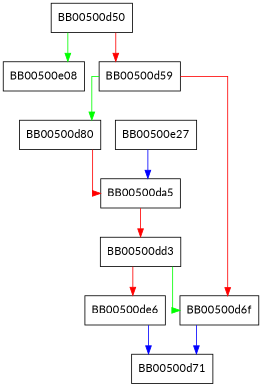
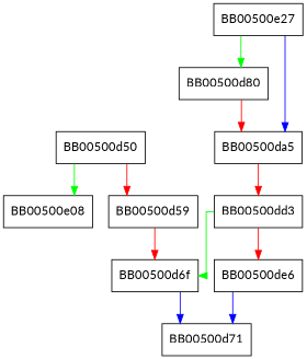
  digraph {
    fontname=Lato
    splines=ortho
    node [fontname=Lato shape=box]
    edge [color=red fontname=Lato]
    BB00500d50
    BB00500e08
    BB00500d59
    BB00500d80
    BB00500d6f
    BB00500da5
    BB00500d71
    BB00500dd3
    BB00500e27
    BB00500de6
    BB00500d50 -> BB00500e08 [color=green]
    BB00500d50 -> BB00500d59
-   BB00500d59 -> BB00500d80 [color=green]
+   BB00500e27 -> BB00500d80 [color=green]
    BB00500d59 -> BB00500d6f
    BB00500d80 -> BB00500da5
    BB00500d6f -> BB00500d71 [color=blue]
    BB00500da5 -> BB00500dd3
    BB00500dd3 -> BB00500d6f [color=green]
    BB00500dd3 -> BB00500de6
    BB00500e27 -> BB00500da5 [color=blue]
    BB00500de6 -> BB00500d71 [color=blue]
  }
